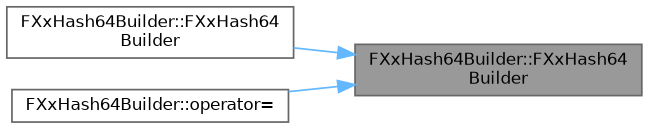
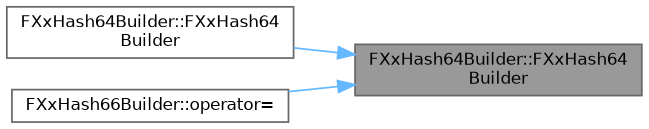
  digraph {
    rankdir=RL
    node [color=grey40 fillcolor=white fontname=Helvetica fontsize=10 shape=box style=filled]
    edge [color=steelblue1 dir=back fontname=Helvetica fontsize=10 labelfontname=Helvetica labelfontsize=10 style=solid]
    n1 [color=gray40 fillcolor=grey60 fontcolor=black height=0.2 label="FXxHash64Builder::FXxHash64\lBuilder" width=0.4]
    n2 [height=0.2 label="FXxHash64Builder::FXxHash64\lBuilder" width=0.4]
-   n3 [height=0.2 label="FXxHash64Builder::operator=" width=0.4]
+   n3 [height=0.2 label="FXxHash66Builder::operator=" width=0.4]
    n1 -> n2
    n1 -> n3
  }
